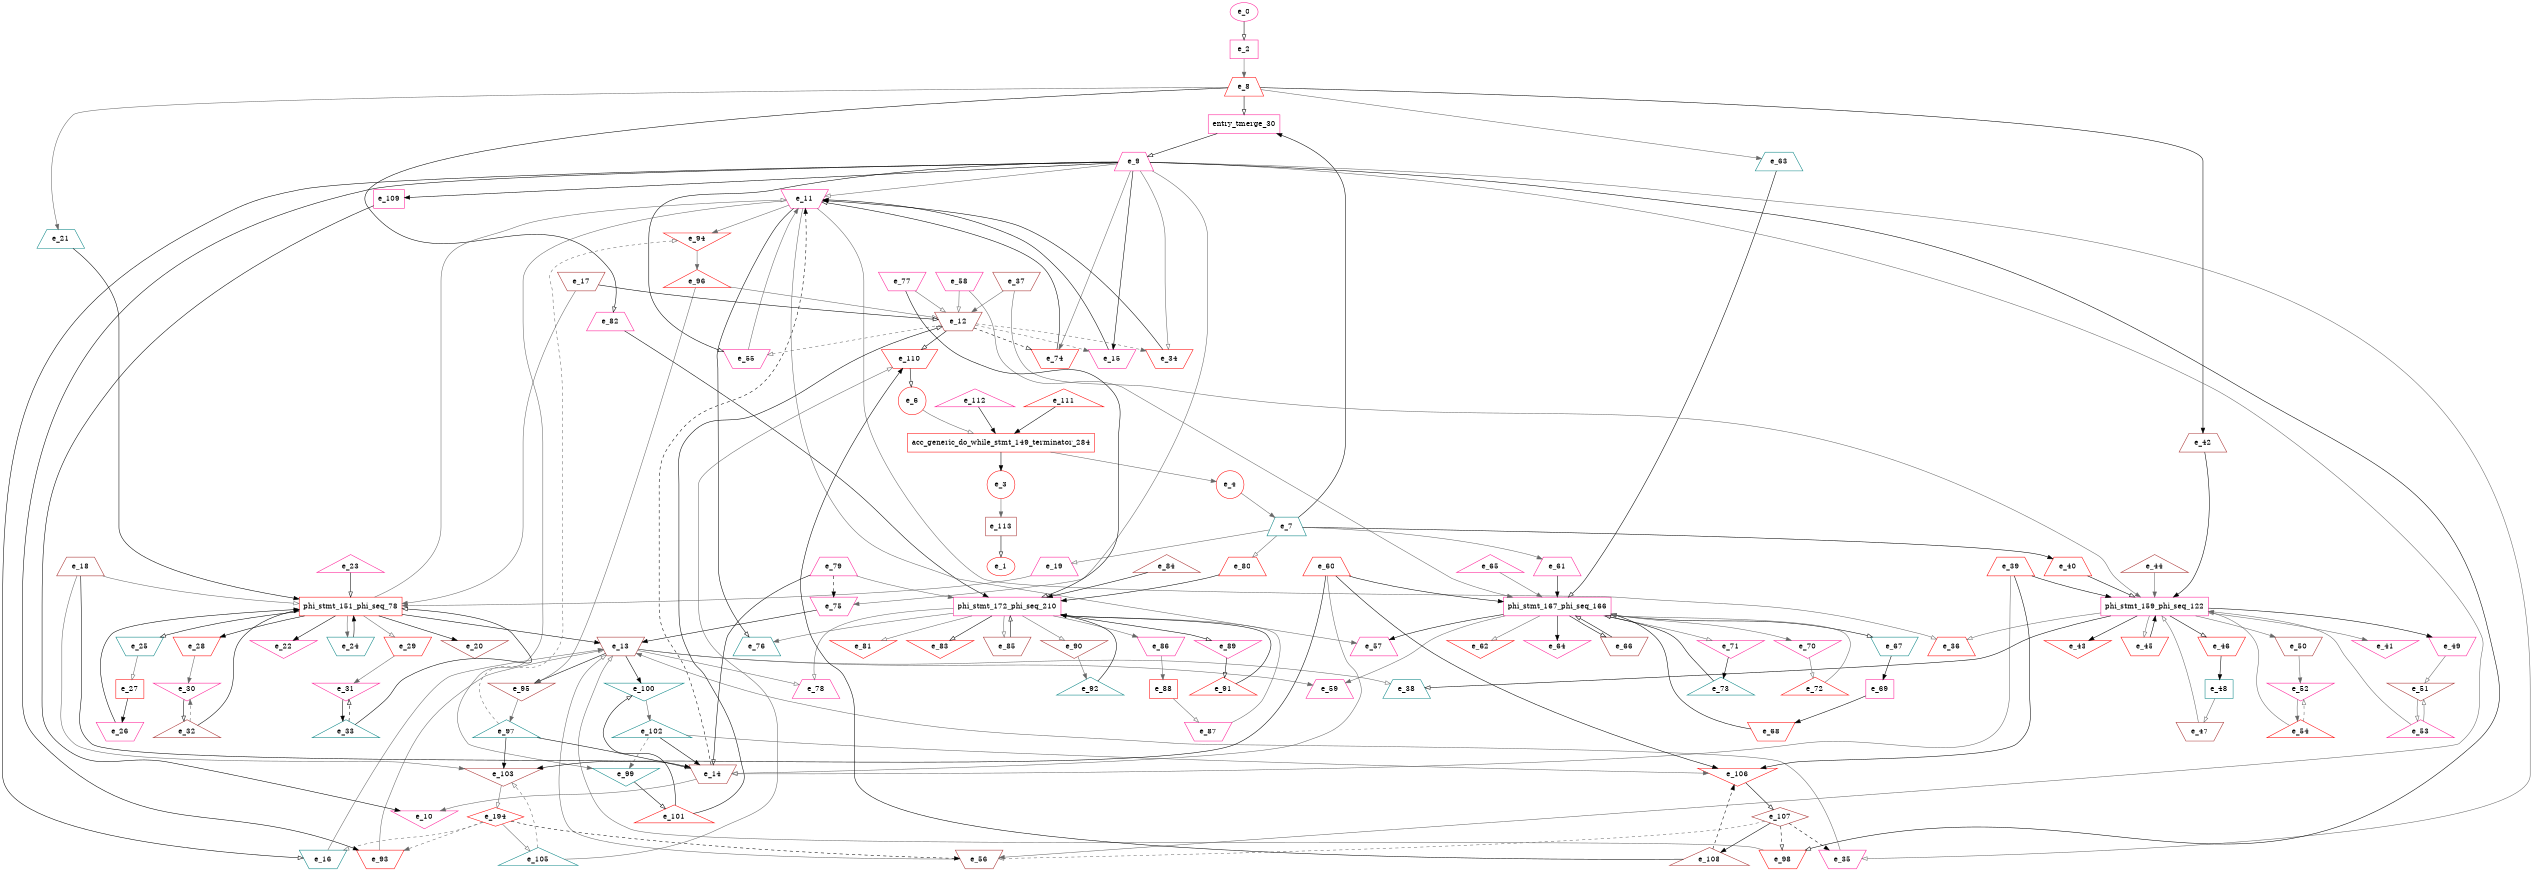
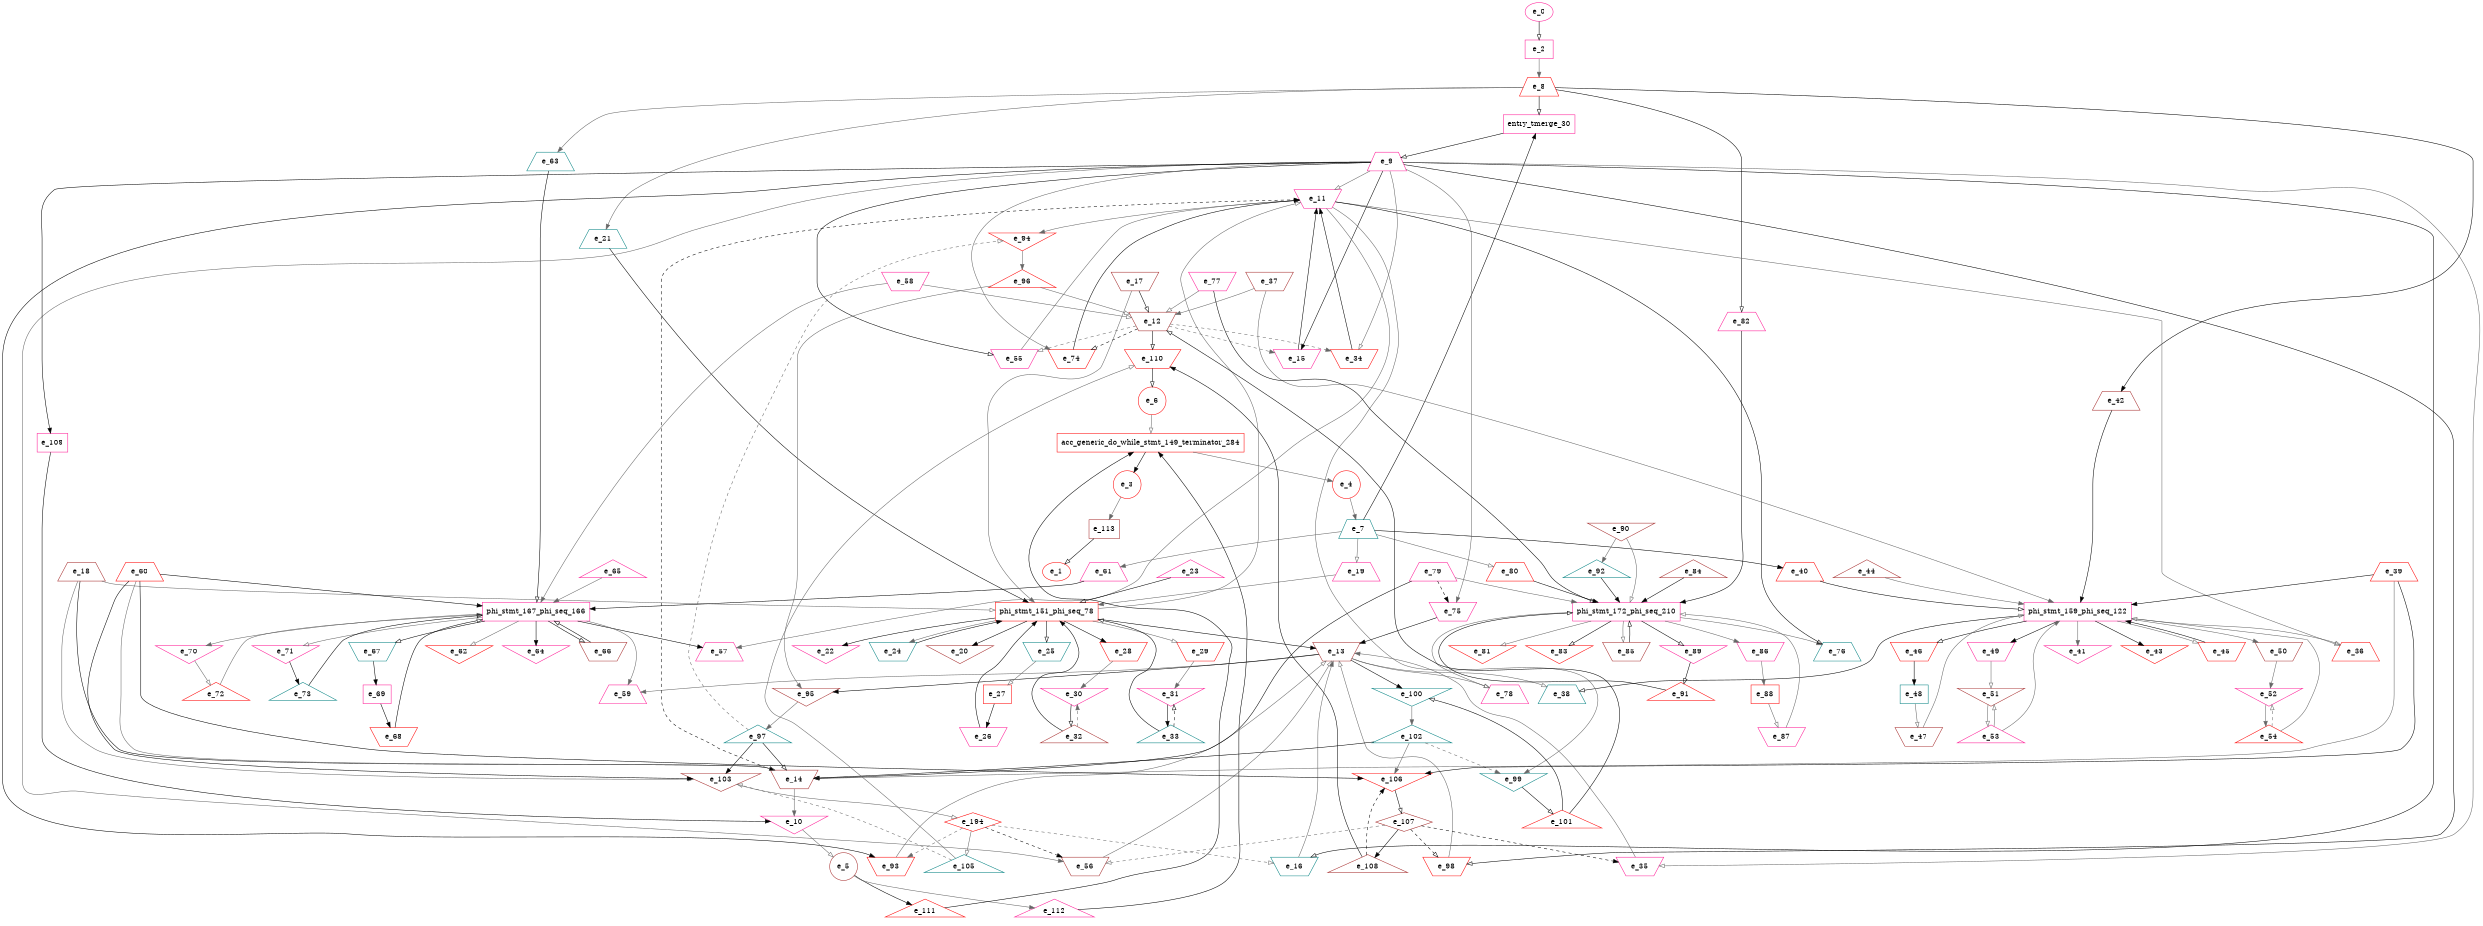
  digraph {
    fontname="DejaVu Serif"
    node [color=deeppink fontname="DejaVu Serif" shape=invtrapezium]
    edge [arrowhead=normal color=gray40 fontname="DejaVu Serif"]
    e_2 [shape=dot]
    e_8 [color=red shape=trapezium]
    e_0 [shape=""]
    entry_tmerge_30 [shape=rectangle]
    e_21 [color=teal shape=trapezium]
    e_42 [color=brown shape=trapezium]
    e_63 [color=teal shape=trapezium]
    e_82 [shape=trapezium]
    e_3 [color=red shape=circle]
    e_113 [color=brown shape=dot]
    e_1 [color=red shape=""]
    e_4 [color=red shape=circle]
    e_7 [color=teal shape=trapezium]
    e_19 [shape=trapezium]
    e_40 [color=red shape=trapezium]
    e_61 [shape=trapezium]
    e_80 [color=red shape=trapezium]
+   e_5 [color=brown shape=circle]
    e_111 [color=red shape=triangle]
    e_112 [shape=triangle]
    acc_generic_do_while_stmt_149_terminator_284 [color=red shape=rectangle]
    e_6 [color=red shape=circle]
    phi_stmt_151_phi_seq_78 [color=red shape=rectangle]
    phi_stmt_159_phi_seq_122 [shape=rectangle]
    phi_stmt_167_phi_seq_166 [shape=rectangle]
    phi_stmt_172_phi_seq_210 [shape=rectangle]
    e_9 [shape=trapezium]
    e_11
    e_15
    e_16 [color=teal]
    e_34 [color=red]
    e_35
    e_55
    e_56 [color=brown]
    e_74 [color=red]
    e_75
    e_93 [color=red]
    e_98 [color=red]
    e_109 [shape=dot]
    e_36 [color=red shape=trapezium]
    e_57 [shape=trapezium]
    e_76 [color=teal shape=trapezium]
    e_94 [color=red shape=invtriangle]
    e_99 [color=teal shape=invtriangle]
    e_13 [color=brown]
    e_10 [shape=invtriangle]
    e_96 [color=red shape=triangle]
    e_101 [color=red shape=triangle]
    e_12 [color=brown]
    e_110 [color=red]
    e_38 [color=teal shape=trapezium]
    e_59 [shape=trapezium]
    e_78 [shape=trapezium]
    e_95 [color=brown shape=invtriangle]
    e_100 [color=teal shape=invtriangle]
    e_97 [color=teal shape=triangle]
    e_102 [color=teal shape=triangle]
    e_14 [color=brown]
    e_17 [color=brown]
    e_20 [color=brown shape=invtriangle]
    e_22 [shape=invtriangle]
    e_24 [color=teal]
    e_25 [color=teal]
    e_28 [color=red]
    e_29 [color=red]
    e_18 [color=brown shape=trapezium]
    e_103 [color=brown shape=invtriangle]
    n68 [color=red label=e_194 shape=diamond]
    e_23 [shape=triangle]
    e_27 [color=red shape=dot]
    e_26
    e_30 [shape=invtriangle]
    e_32 [color=brown shape=triangle]
    e_31 [shape=invtriangle]
    e_33 [color=teal shape=triangle]
    e_37 [color=brown]
    e_41 [shape=invtriangle]
    e_43 [color=red shape=invtriangle]
    e_45 [color=red]
    e_46 [color=red]
    e_49
    e_50 [color=brown]
    e_39 [color=red shape=trapezium]
    e_106 [color=red shape=invtriangle]
    e_107 [color=brown shape=diamond]
    e_44 [color=brown shape=triangle]
    e_48 [color=teal shape=dot]
    e_47 [color=brown]
    e_51 [color=brown shape=invtriangle]
    e_53 [shape=triangle]
    e_52 [shape=invtriangle]
    e_54 [color=red shape=triangle]
    e_58
    e_62 [color=red shape=invtriangle]
    e_64 [shape=invtriangle]
    e_66 [color=brown]
    e_67 [color=teal]
    e_70 [shape=invtriangle]
    e_71 [shape=invtriangle]
    e_60 [color=red shape=trapezium]
    e_65 [shape=triangle]
    e_69 [shape=dot]
    e_68 [color=red]
    e_72 [color=red shape=triangle]
    e_73 [color=teal shape=triangle]
    e_77
    e_81 [color=red shape=invtriangle]
    e_83 [color=red shape=invtriangle]
    e_85 [color=brown]
    e_86
    e_89 [shape=invtriangle]
    e_90 [color=brown shape=invtriangle]
    e_79 [shape=trapezium]
    e_84 [color=brown shape=triangle]
    e_88 [color=red shape=dot]
    e_87
    e_91 [color=red shape=triangle]
    e_92 [color=teal shape=triangle]
    e_105 [color=teal shape=triangle]
    e_108 [color=brown shape=triangle]
    e_2 -> e_8
    e_8 -> entry_tmerge_30 [arrowhead=onormal color=black]
    e_8 -> e_21
    e_8 -> e_42 [color=black]
    e_8 -> e_63
    e_8 -> e_82 [arrowhead=onormal color=black]
    e_0 -> e_2 [arrowhead=onormal color=black]
    entry_tmerge_30 -> e_9 [arrowhead=onormal color=black]
    e_21 -> phi_stmt_151_phi_seq_78 [color=black]
    e_42 -> phi_stmt_159_phi_seq_122 [color=black]
    e_63 -> phi_stmt_167_phi_seq_166 [arrowhead=onormal color=black]
    e_82 -> phi_stmt_172_phi_seq_210 [color=black]
    e_3 -> e_113
    e_113 -> e_1 [arrowhead=onormal color=black]
    e_4 -> e_7
    e_7 -> entry_tmerge_30 [color=black]
    e_7 -> e_19 [arrowhead=onormal]
    e_7 -> e_40 [color=black]
    e_7 -> e_61
    e_7 -> e_80 [arrowhead=onormal]
    e_19 -> phi_stmt_151_phi_seq_78
    e_40 -> phi_stmt_159_phi_seq_122 [arrowhead=onormal color=black]
    e_61 -> phi_stmt_167_phi_seq_166 [color=black]
    e_80 -> phi_stmt_172_phi_seq_210 [color=black]
+   e_5 -> e_111 [color=black]
+   e_5 -> e_112
    e_111 -> acc_generic_do_while_stmt_149_terminator_284 [color=black]
    e_112 -> acc_generic_do_while_stmt_149_terminator_284 [color=black]
    acc_generic_do_while_stmt_149_terminator_284 -> e_3 [color=black]
    acc_generic_do_while_stmt_149_terminator_284 -> e_4
    e_6 -> acc_generic_do_while_stmt_149_terminator_284 [arrowhead=onormal]
    phi_stmt_151_phi_seq_78 -> e_11 [arrowhead=onormal]
    phi_stmt_151_phi_seq_78 -> e_13 [color=black]
    phi_stmt_151_phi_seq_78 -> e_20 [color=black]
    phi_stmt_151_phi_seq_78 -> e_22 [color=black]
    phi_stmt_151_phi_seq_78 -> e_24
    phi_stmt_151_phi_seq_78 -> e_25 [arrowhead=onormal color=black]
    phi_stmt_151_phi_seq_78 -> e_28 [color=black]
    phi_stmt_151_phi_seq_78 -> e_29 [arrowhead=onormal]
    phi_stmt_159_phi_seq_122 -> e_36 [arrowhead=onormal]
    phi_stmt_159_phi_seq_122 -> e_38 [arrowhead=onormal color=black]
    phi_stmt_159_phi_seq_122 -> e_41
    phi_stmt_159_phi_seq_122 -> e_43 [color=black]
    phi_stmt_159_phi_seq_122 -> e_45 [arrowhead=onormal]
    phi_stmt_159_phi_seq_122 -> e_46 [arrowhead=onormal color=black]
    phi_stmt_159_phi_seq_122 -> e_49 [color=black]
    phi_stmt_159_phi_seq_122 -> e_50
    phi_stmt_167_phi_seq_166 -> e_57 [color=black]
    phi_stmt_167_phi_seq_166 -> e_59
    phi_stmt_167_phi_seq_166 -> e_62 [arrowhead=onormal]
    phi_stmt_167_phi_seq_166 -> e_64 [color=black]
    phi_stmt_167_phi_seq_166 -> e_66 [arrowhead=onormal color=black]
    phi_stmt_167_phi_seq_166 -> e_67 [arrowhead=onormal color=black]
    phi_stmt_167_phi_seq_166 -> e_70
    phi_stmt_167_phi_seq_166 -> e_71 [arrowhead=onormal]
    phi_stmt_172_phi_seq_210 -> e_76
    phi_stmt_172_phi_seq_210 -> e_78 [arrowhead=onormal]
    phi_stmt_172_phi_seq_210 -> e_81 [arrowhead=onormal]
    phi_stmt_172_phi_seq_210 -> e_83 [arrowhead=onormal color=black]
    phi_stmt_172_phi_seq_210 -> e_85 [arrowhead=onormal]
    phi_stmt_172_phi_seq_210 -> e_86
    phi_stmt_172_phi_seq_210 -> e_89 [arrowhead=onormal color=black]
-   phi_stmt_172_phi_seq_210 -> e_90 [arrowhead=onormal]
+   e_90 -> phi_stmt_172_phi_seq_210 [arrowhead=onormal]
    e_9 -> e_11 [arrowhead=onormal]
    e_9 -> e_15 [color=black]
    e_9 -> e_16 [arrowhead=onormal color=black]
    e_9 -> e_34 [arrowhead=onormal]
    e_9 -> e_35 [arrowhead=onormal]
    e_9 -> e_55 [arrowhead=onormal color=black]
    e_9 -> e_56
    e_9 -> e_74
    e_9 -> e_75
    e_9 -> e_93 [color=black]
    e_9 -> e_98 [arrowhead=onormal color=black]
    e_9 -> e_109 [color=black]
    e_11 -> e_36 [arrowhead=onormal]
    e_11 -> e_57
    e_11 -> e_76 [arrowhead=onormal color=black]
    e_11 -> e_94
    e_11 -> e_99
    e_15 -> e_11 [color=black]
    e_16 -> e_13
    e_34 -> e_11 [color=black]
    e_35 -> e_13
    e_55 -> e_11
    e_56 -> e_13 [arrowhead=onormal]
    e_74 -> e_11 [arrowhead=onormal color=black]
    e_75 -> e_13 [color=black]
    e_93 -> e_13 [arrowhead=onormal]
    e_98 -> e_13 [arrowhead=onormal]
    e_109 -> e_10 [color=black]
    e_94 -> e_96
    e_99 -> e_101 [arrowhead=onormal color=black]
    e_13 -> e_38 [arrowhead=onormal]
    e_13 -> e_59
    e_13 -> e_78 [arrowhead=onormal]
    e_13 -> e_95 [color=black]
    e_13 -> e_100 [color=black]
+   e_10 -> e_5 [arrowhead=onormal]
    e_96 -> e_12 [arrowhead=onormal]
    e_96 -> e_95
    e_101 -> e_12 [arrowhead=onormal color=black]
    e_101 -> e_100 [arrowhead=onormal color=black]
    e_12 -> e_15 [style=dashed]
    e_12 -> e_34 [style=dashed]
    e_12 -> e_55 [arrowhead=onormal style=dashed]
    e_12 -> e_74 [arrowhead=onormal color=black style=dashed]
    e_12 -> e_110 [arrowhead=onormal color=black]
    e_110 -> e_6 [arrowhead=onormal color=black]
    e_95 -> e_97
    e_100 -> e_102
    e_97 -> e_94 [arrowhead=onormal style=dashed]
    e_97 -> e_14 [arrowhead=onormal color=black]
    e_97 -> e_103 [color=black]
    e_102 -> e_99 [style=dashed]
    e_102 -> e_14 [color=black]
    e_102 -> e_106
    e_14 -> e_11 [color=black style=dashed]
    e_14 -> e_10
    e_17 -> phi_stmt_151_phi_seq_78
    e_17 -> e_12 [arrowhead=onormal color=black]
    e_24 -> phi_stmt_151_phi_seq_78 [color=black]
    e_25 -> e_27 [arrowhead=onormal]
    e_28 -> e_30
    e_29 -> e_31
    e_18 -> phi_stmt_151_phi_seq_78 [arrowhead=onormal]
    e_18 -> e_14 [color=black]
    e_18 -> e_103
    e_103 -> n68 [arrowhead=onormal]
    n68 -> e_16 [arrowhead=onormal style=dashed]
    n68 -> e_56 [color=black style=dashed]
    n68 -> e_93 [style=dashed]
    n68 -> e_105 [arrowhead=onormal]
    e_23 -> phi_stmt_151_phi_seq_78 [arrowhead=onormal color=black]
    e_27 -> e_26 [color=black]
    e_26 -> phi_stmt_151_phi_seq_78 [color=black]
    e_30 -> e_32 [arrowhead=onormal color=black]
    e_32 -> phi_stmt_151_phi_seq_78 [color=black]
    e_32 -> e_30 [style=dashed]
    e_31 -> e_33 [color=black]
    e_33 -> phi_stmt_151_phi_seq_78 [arrowhead=onormal color=black]
    e_33 -> e_31 [arrowhead=onormal color=black style=dashed]
    e_37 -> phi_stmt_159_phi_seq_122
    e_37 -> e_12
    e_45 -> phi_stmt_159_phi_seq_122 [color=black]
    e_46 -> e_48 [color=black]
    e_49 -> e_51 [arrowhead=onormal]
    e_50 -> e_52
    e_39 -> phi_stmt_159_phi_seq_122 [color=black]
    e_39 -> e_14 [arrowhead=onormal]
    e_39 -> e_106 [color=black]
    e_106 -> e_107 [arrowhead=onormal color=black]
    e_107 -> e_35 [color=black style=dashed]
    e_107 -> e_56 [arrowhead=onormal style=dashed]
    e_107 -> e_98 [arrowhead=onormal color=black style=dashed]
    e_107 -> e_108 [color=black]
    e_44 -> phi_stmt_159_phi_seq_122
    e_48 -> e_47 [arrowhead=onormal]
    e_47 -> phi_stmt_159_phi_seq_122 [arrowhead=onormal]
    e_51 -> e_53 [arrowhead=onormal]
    e_53 -> phi_stmt_159_phi_seq_122
    e_53 -> e_51 [arrowhead=onormal style=solid]
    e_52 -> e_54
    e_54 -> phi_stmt_159_phi_seq_122 [arrowhead=onormal]
    e_54 -> e_52 [arrowhead=onormal style=dashed]
    e_58 -> phi_stmt_167_phi_seq_166
    e_58 -> e_12 [arrowhead=onormal]
    e_66 -> phi_stmt_167_phi_seq_166 [arrowhead=onormal color=black]
    e_67 -> e_69 [color=black]
    e_70 -> e_72 [arrowhead=onormal]
    e_71 -> e_73 [color=black]
    e_60 -> phi_stmt_167_phi_seq_166 [color=black]
    e_60 -> e_14 [arrowhead=onormal]
    e_60 -> e_103 [color=black]
    e_60 -> e_106 [color=black]
    e_65 -> phi_stmt_167_phi_seq_166
    e_69 -> e_68 [color=black]
    e_68 -> phi_stmt_167_phi_seq_166 [arrowhead=onormal color=black]
    e_72 -> phi_stmt_167_phi_seq_166
    e_73 -> phi_stmt_167_phi_seq_166 [arrowhead=onormal color=black]
    e_77 -> phi_stmt_172_phi_seq_210 [arrowhead=onormal color=black]
    e_77 -> e_12 [arrowhead=onormal]
    e_85 -> phi_stmt_172_phi_seq_210 [arrowhead=onormal color=black]
    e_86 -> e_88
    e_89 -> e_91 [arrowhead=onormal color=black]
    e_90 -> e_92
    e_79 -> phi_stmt_172_phi_seq_210
    e_79 -> e_75 [color=black style=dashed]
    e_79 -> e_14 [arrowhead=onormal color=black]
    e_84 -> phi_stmt_172_phi_seq_210 [color=black]
    e_88 -> e_87 [arrowhead=onormal]
    e_87 -> phi_stmt_172_phi_seq_210 [arrowhead=onormal]
    e_91 -> phi_stmt_172_phi_seq_210 [arrowhead=onormal color=black]
    e_92 -> phi_stmt_172_phi_seq_210 [color=black]
    e_105 -> e_110 [arrowhead=onormal]
    e_105 -> e_103 [arrowhead=onormal style=dashed]
    e_108 -> e_110 [color=black]
    e_108 -> e_106 [color=black style=dashed]
  }
